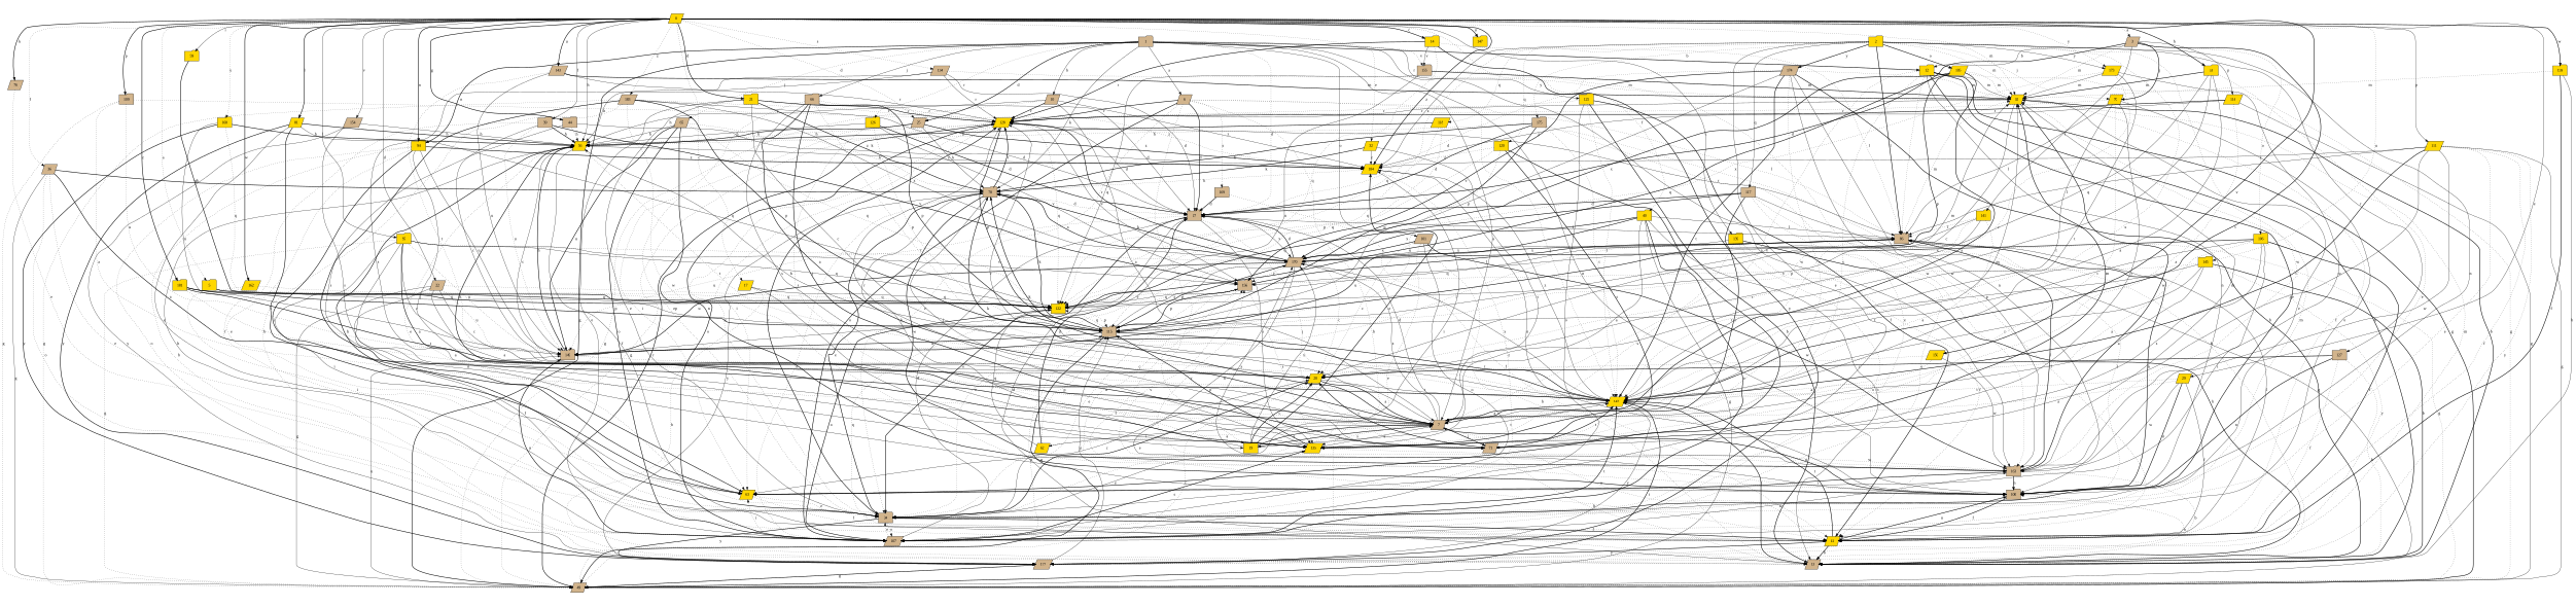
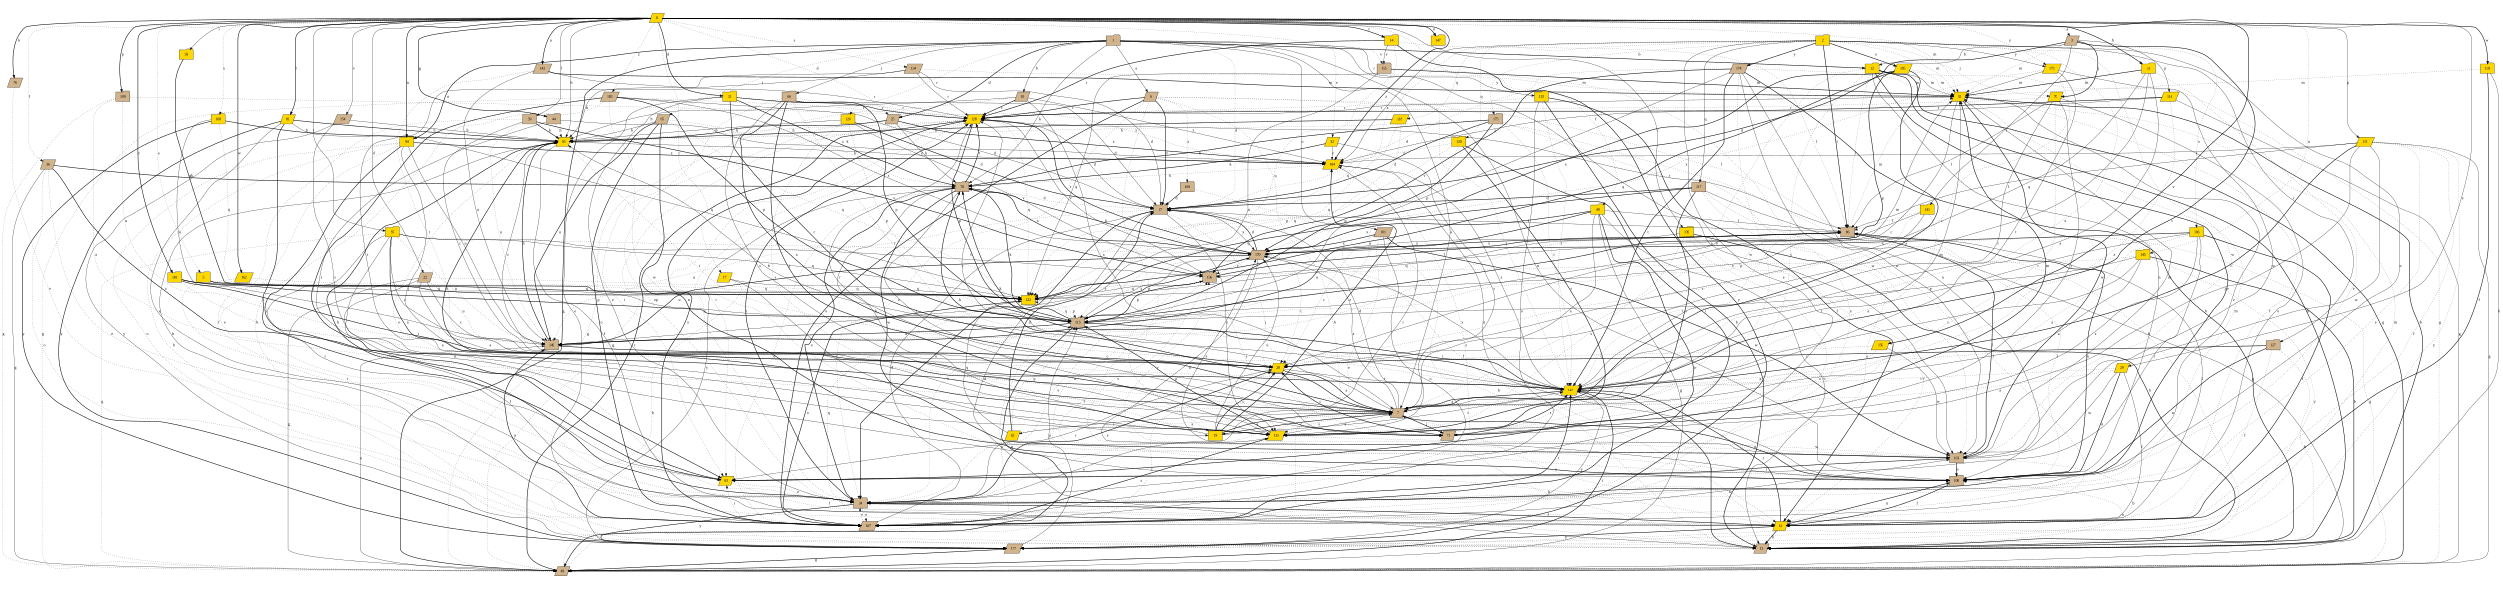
  strict digraph {
    fontname="Liberation Serif"
    node [fillcolor=gold fontname="Liberation Serif" shape=parallelogram style=filled]
    edge [fontname="Liberation Serif" style=dotted]
    3 [fillcolor=tan]
    0
    5 [shape=folder]
    14 [shape=folder]
    17
    21 [shape=folder]
    22 [fillcolor=tan]
    25 [fillcolor=tan]
    29
    32
    36 [fillcolor=tan]
    39 [fillcolor=tan shape=folder]
    40 [shape=folder]
    44 [fillcolor=tan shape=folder]
    53 [shape=folder]
    56
    59 [shape=folder]
    76 [fillcolor=tan]
    81
    85 [shape=folder]
    92
    94 [shape=folder]
    109 [fillcolor=tan shape=folder]
    111
    134 [fillcolor=tan]
    139 [shape=folder]
    143 [fillcolor=tan]
    145 [shape=folder]
    147 [shape=folder]
    150
    154 [fillcolor=tan]
    159 [shape=folder]
    162
    168 [shape=folder]
    173
    181 [shape=folder]
    183 [fillcolor=tan]
    184
    12 [shape=folder]
    27 [fillcolor=tan shape=folder]
    70
    142
    106 [shape=folder]
    114
    141 [shape=folder]
    122 [shape=folder]
    115 [fillcolor=tan shape=folder]
    155 [fillcolor=tan shape=folder]
    86 [fillcolor=tan shape=folder]
    128
    177 [fillcolor=tan]
    13 [fillcolor=tan]
    19 [shape=folder]
    78 [fillcolor=tan shape=folder]
    34 [fillcolor=tan shape=folder]
    107 [fillcolor=tan]
    20
    7 [fillcolor=tan]
    49 [fillcolor=tan]
    41
    149 [fillcolor=tan shape=folder]
    63
    100 [fillcolor=tan shape=folder]
    163 [fillcolor=tan shape=folder]
    135
    156 [fillcolor=tan shape=folder]
    170 [fillcolor=tan]
    71 [fillcolor=tan]
    1 [fillcolor=tan shape=folder]
    6 [fillcolor=tan]
    10 [fillcolor=tan]
    65 [fillcolor=tan]
    66 [fillcolor=tan shape=folder]
    101 [fillcolor=tan]
    125 [shape=folder]
    126 [shape=folder]
    169 [fillcolor=tan shape=folder]
    62
    2 [shape=folder]
    105
    117 [fillcolor=tan shape=folder]
    118
    120 [shape=folder]
    127 [fillcolor=tan shape=folder]
    174 [fillcolor=tan]
    175 [fillcolor=tan shape=folder]
    3 -> 92 [label=m]
    3 -> 12 [label=b style=solid]
    3 -> 27 [label=d style=bold]
    3 -> 70 [label=j style=bold]
    3 -> 142 [label=t style=bold]
    3 -> 106 [label=o]
    3 -> 114 [label=p style=solid]
    3 -> 141 [label=t style=solid]
    0 -> 3 [label=a]
    0 -> 5 [label=a]
    0 -> 14 [label=c style=bold]
    0 -> 17 [label=c]
    0 -> 21 [label=d style=bold]
    0 -> 22 [label=d style=solid]
    0 -> 25 [label=d]
    0 -> 29 [label=e style=solid]
    0 -> 32 [label=e]
    0 -> 36 [label=f]
    0 -> 39 [label=f style=solid]
    0 -> 40 [label=f]
    0 -> 44 [label=g style=bold]
    0 -> 53 [label=h style=bold]
    0 -> 56 [label=h style=solid]
    0 -> 59 [label=i style=solid]
    0 -> 76 [label=k style=bold]
    0 -> 81 [label=l style=bold]
    0 -> 85 [label=l style=solid]
    0 -> 92 [label=m]
    0 -> 94 [label=n style=bold]
    0 -> 109 [label=p style=bold]
    0 -> 111 [label=p style=solid]
    0 -> 134 [label=s]
    0 -> 139 [label=t style=solid]
    0 -> 143 [label=u style=bold]
    0 -> 145 [label=u]
    0 -> 147 [label=u style=bold]
    0 -> 150 [label=v style=bold]
    0 -> 154 [label=v style=solid]
    0 -> 159 [label=w style=bold]
    0 -> 162 [label=w style=bold]
    0 -> 168 [label=x]
    0 -> 173 [label=y]
    0 -> 181 [label=z style=bold]
    0 -> 183 [label=z]
    0 -> 184 [label=z style=bold]
    5 -> 122 [label=q style=bold]
    5 -> 115 [label=p style=solid]
    14 -> 122 [label=q]
    14 -> 155 [label=v style=solid]
    14 -> 86 [label=l]
    14 -> 128 [label=r style=bold]
    14 -> 177 [label=y style=bold]
    17 -> 122 [label=q style=solid]
    17 -> 13 [label=b]
    17 -> 19 [label=c style=solid]
    21 -> 184 [label=z]
    21 -> 128 [label=r style=bold]
    21 -> 78 [label=k style=bold]
    21 -> 34 [label=e style=solid]
    21 -> 107 [label=o style=solid]
-   21 -> 20 [label=c style=solid]
+   21 -> 20 [label=c style=bold]
    22 -> 122 [label=q]
    22 -> 20 [label=c style=solid]
    22 -> 7 [label=a style=solid]
    22 -> 49 [label=g style=solid]
    22 -> 41 [label=f style=solid]
    22 -> 149 [label=u]
    25 -> 56 [label=h style=bold]
    25 -> 184 [label=z style=bold]
    25 -> 78 [label=k style=solid]
    25 -> 63 [label=i]
    29 -> 142 [label=t]
    29 -> 7 [label=a]
    29 -> 41 [label=f style=solid]
    29 -> 100 [label=n style=bold]
    29 -> 163 [label=w style=solid]
    32 -> 184 [label=z style=solid]
    32 -> 78 [label=k style=bold]
    32 -> 135 [label=s style=solid]
    36 -> 78 [label=k style=bold]
    36 -> 34 [label=e]
    36 -> 107 [label=o]
    36 -> 7 [label=a style=bold]
    36 -> 49 [label=g style=solid]
    39 -> 56 [label=h style=bold]
    39 -> 20 [label=c style=solid]
    39 -> 41 [label=f]
    39 -> 149 [label=u]
    39 -> 156 [label=v style=bold]
    40 -> 86 [label=l style=solid]
    40 -> 13 [label=b style=solid]
    40 -> 107 [label=o style=bold]
    40 -> 7 [label=a style=solid]
    40 -> 49 [label=g style=solid]
    40 -> 149 [label=u style=bold]
    40 -> 170 [label=x style=bold]
    44 -> 56 [label=h]
    44 -> 184 [label=z style=solid]
    44 -> 135 [label=s style=solid]
    53 -> 92 [label=m style=bold]
    53 -> 122 [label=q style=solid]
    53 -> 34 [label=e]
    53 -> 20 [label=c style=solid]
    53 -> 7 [label=a style=solid]
    56 -> 184 [label=z style=solid]
    56 -> 142 [label=t]
    56 -> 34 [label=e]
    56 -> 20 [label=c style=solid]
    56 -> 41 [label=f style=solid]
    59 -> 122 [label=q style=bold]
    76 -> 34 [label=e]
    81 -> 56 [label=h style=bold]
    81 -> 122 [label=q style=solid]
    81 -> 177 [label=y style=bold]
    81 -> 34 [label=e style=solid]
    81 -> 63 [label=i style=bold]
    85 -> 122 [label=q style=solid]
    85 -> 20 [label=c style=solid]
    85 -> 7 [label=a style=bold]
    85 -> 49 [label=g]
    85 -> 149 [label=u]
    85 -> 63 [label=i style=solid]
    85 -> 100 [label=n style=solid]
    85 -> 156 [label=v style=solid]
    85 -> 170 [label=x]
    92 -> 128 [label=r style=solid]
    92 -> 13 [label=b style=bold]
    92 -> 34 [label=e style=solid]
    92 -> 20 [label=c style=solid]
    92 -> 41 [label=f]
    92 -> 163 [label=w style=bold]
    94 -> 184 [label=z style=bold]
    94 -> 13 [label=b]
    94 -> 34 [label=e]
    94 -> 107 [label=o]
    94 -> 149 [label=u style=solid]
    94 -> 63 [label=i style=bold]
    94 -> 71 [label=j style=solid]
    109 -> 128 [label=r]
    109 -> 7 [label=a]
    109 -> 49 [label=g]
    109 -> 149 [label=u]
    111 -> 184 [label=z style=solid]
    111 -> 142 [label=t style=bold]
    111 -> 86 [label=l style=solid]
    111 -> 177 [label=y]
    111 -> 34 [label=e]
    111 -> 49 [label=g style=solid]
    111 -> 41 [label=f]
    111 -> 163 [label=w style=solid]
    111 -> 71 [label=j style=solid]
    134 -> 56 [label=h style=solid]
    134 -> 92 [label=m]
    134 -> 27 [label=d style=solid]
    134 -> 128 [label=r style=solid]
    134 -> 135 [label=s style=solid]
    139 -> 13 [label=b style=bold]
    139 -> 107 [label=o]
    139 -> 41 [label=f]
    139 -> 135 [label=s]
    139 -> 170 [label=x style=solid]
    143 -> 92 [label=m style=bold]
    143 -> 142 [label=t]
    143 -> 128 [label=r style=solid]
    143 -> 149 [label=u style=solid]
    145 -> 142 [label=t style=solid]
    145 -> 115 [label=p style=solid]
    145 -> 177 [label=y]
    145 -> 13 [label=b style=bold]
    145 -> 7 [label=a style=solid]
    145 -> 156 [label=v]
    150 -> 20 [label=c]
    150 -> 7 [label=a]
    150 -> 163 [label=w style=solid]
    154 -> 56 [label=h style=solid]
    154 -> 177 [label=y style=solid]
    154 -> 135 [label=s style=solid]
    159 -> 92 [label=m]
    159 -> 13 [label=b style=solid]
    159 -> 41 [label=f style=bold]
    162 -> 122 [label=q]
    162 -> 63 [label=i]
    168 -> 56 [label=h style=bold]
    168 -> 122 [label=q]
    168 -> 177 [label=y style=bold]
    168 -> 149 [label=u style=solid]
    173 -> 92 [label=m style=solid]
    173 -> 142 [label=t style=solid]
    173 -> 20 [label=c]
    173 -> 163 [label=w style=solid]
    173 -> 170 [label=x]
    181 -> 142 [label=t style=bold]
    181 -> 122 [label=q style=bold]
    181 -> 115 [label=p style=bold]
    181 -> 7 [label=a]
    183 -> 27 [label=d style=solid]
    183 -> 115 [label=p style=bold]
    183 -> 128 [label=r]
    183 -> 13 [label=b]
    183 -> 49 [label=g]
    183 -> 63 [label=i style=bold]
    183 -> 163 [label=w]
    183 -> 170 [label=x style=solid]
    184 -> 78 [label=k]
    184 -> 63 [label=i style=solid]
    184 -> 100 [label=n style=solid]
    12 -> 92 [label=m style=solid]
    12 -> 86 [label=l]
    12 -> 13 [label=b style=bold]
    12 -> 34 [label=e style=bold]
    12 -> 7 [label=a]
    12 -> 49 [label=g style=bold]
    12 -> 100 [label=n style=solid]
    12 -> 135 [label=s]
    27 -> 86 [label=l style=solid]
    27 -> 34 [label=e style=bold]
    27 -> 149 [label=u]
    27 -> 135 [label=s style=solid]
    27 -> 170 [label=x style=solid]
    27 -> 71 [label=j]
    70 -> 142 [label=t style=solid]
    70 -> 86 [label=l style=solid]
    70 -> 128 [label=r]
    70 -> 107 [label=o style=solid]
    70 -> 135 [label=t]
    70 -> 71 [label=j style=solid]
    142 -> 56 [label=h style=solid]
    142 -> 184 [label=z style=solid]
    142 -> 177 [label=y style=solid]
    142 -> 78 [label=k style=bold]
    142 -> 7 [label=a style=bold]
    142 -> 170 [label=x style=solid]
    106 -> 142 [label=t style=solid]
    106 -> 7 [label=a]
    106 -> 41 [label=f style=bold]
    106 -> 63 [label=i style=solid]
    106 -> 135 [label=s style=solid]
    106 -> 170 [label=x style=bold]
    114 -> 184 [label=z style=solid]
    114 -> 128 [label=r style=bold]
    114 -> 7 [label=a]
    114 -> 49 [label=g style=solid]
    141 -> 115 [label=p]
    141 -> 86 [label=l]
    141 -> 20 [label=c style=solid]
    141 -> 7 [label=a]
    141 -> 156 [label=v style=solid]
    122 -> 115 [label=p]
    122 -> 107 [label=o style=bold]
    122 -> 156 [label=v]
    115 -> 92 [label=m style=solid]
    115 -> 142 [label=t style=bold]
    115 -> 122 [label=q]
    115 -> 78 [label=k style=bold]
    115 -> 49 [label=g style=bold]
    115 -> 149 [label=u style=bold]
    115 -> 170 [label=x style=solid]
    155 -> 92 [label=m style=bold]
    155 -> 122 [label=q style=solid]
    155 -> 149 [label=u style=solid]
    155 -> 163 [label=w]
    86 -> 92 [label=m]
    86 -> 142 [label=t]
    86 -> 122 [label=q style=solid]
    86 -> 128 [label=r style=solid]
    86 -> 49 [label=g]
    86 -> 100 [label=n style=bold]
    86 -> 170 [label=x style=bold]
    128 -> 56 [label=h]
    128 -> 27 [label=d style=solid]
    128 -> 122 [label=q]
    128 -> 115 [label=p style=bold]
    128 -> 34 [label=e]
    128 -> 107 [label=o style=bold]
    128 -> 49 [label=g]
    128 -> 63 [label=i]
    128 -> 156 [label=v style=solid]
    177 -> 92 [label=m]
    177 -> 115 [label=p style=solid]
    177 -> 49 [label=g style=bold]
    177 -> 100 [label=n]
    13 -> 27 [label=d style=solid]
    13 -> 142 [label=t style=bold]
    19 -> 184 [label=z style=bold]
    19 -> 142 [label=t style=solid]
    19 -> 78 [label=k style=solid]
    19 -> 20 [label=c style=bold]
    19 -> 7 [label=a style=bold]
    19 -> 170 [label=x style=solid]
    78 -> 27 [label=d]
    78 -> 128 [label=r style=bold]
    78 -> 177 [label=y style=solid]
    78 -> 34 [label=e style=bold]
    78 -> 107 [label=o]
    78 -> 163 [label=w style=bold]
    78 -> 170 [label=x style=bold]
    78 -> 71 [label=j style=solid]
    34 -> 56 [label=h style=bold]
    34 -> 128 [label=r style=bold]
    34 -> 177 [label=y style=bold]
    34 -> 107 [label=o]
    34 -> 20 [label=c style=solid]
    34 -> 41 [label=f style=bold]
    107 -> 56 [label=h style=solid]
    107 -> 92 [label=m]
    107 -> 184 [label=z]
    107 -> 27 [label=d style=solid]
    107 -> 142 [label=t style=bold]
    107 -> 34 [label=e]
    107 -> 149 [label=u style=bold]
    107 -> 63 [label=i]
    107 -> 163 [label=w style=solid]
    107 -> 135 [label=s style=bold]
    20 -> 142 [label=t style=solid]
    20 -> 34 [label=e style=bold]
    20 -> 7 [label=a style=bold]
    7 -> 92 [label=m style=solid]
    7 -> 27 [label=d style=solid]
    7 -> 128 [label=r style=solid]
    7 -> 19 [label=c style=bold]
    7 -> 78 [label=k style=bold]
    7 -> 100 [label=n style=bold]
    7 -> 135 [label=s]
    7 -> 170 [label=x style=solid]
    7 -> 71 [label=j style=bold]
    7 -> 62 [label=i style=solid]
    49 -> 142 [label=t style=bold]
    49 -> 115 [label=p]
    49 -> 128 [label=r style=bold]
    49 -> 20 [label=c]
    49 -> 149 [label=u style=solid]
    41 -> 142 [label=t style=bold]
    41 -> 122 [label=q]
    41 -> 86 [label=l style=solid]
    41 -> 177 [label=y style=bold]
    41 -> 13 [label=b style=bold]
    41 -> 7 [label=a]
    41 -> 100 [label=n style=bold]
    149 -> 56 [label=h style=bold]
    149 -> 86 [label=l]
-   149 -> 20 [label=c]
+   149 -> 20 [label=c style=bold]
    63 -> 34 [label=e]
    63 -> 41 [label=f]
    100 -> 86 [label=l]
    100 -> 41 [label=f style=bold]
    100 -> 156 [label=v]
    163 -> 92 [label=m style=solid]
    163 -> 86 [label=l style=bold]
    163 -> 13 [label=b]
    163 -> 63 [label=i style=bold]
    163 -> 100 [label=n style=bold]
    163 -> 156 [label=v]
    163 -> 170 [label=x style=solid]
    135 -> 56 [label=h style=bold]
    135 -> 115 [label=p style=bold]
    135 -> 128 [label=r style=solid]
    135 -> 34 [label=e style=solid]
    135 -> 7 [label=a style=solid]
    135 -> 163 [label=w]
    156 -> 122 [label=q style=solid]
    156 -> 115 [label=p style=bold]
    156 -> 86 [label=l style=bold]
    156 -> 34 [label=e]
    156 -> 41 [label=f]
    156 -> 100 [label=n]
    156 -> 135 [label=s]
    170 -> 27 [label=d style=bold]
    170 -> 115 [label=p style=bold]
    170 -> 128 [label=r style=bold]
    170 -> 78 [label=k style=bold]
    170 -> 34 [label=e]
    170 -> 20 [label=c]
    170 -> 149 [label=u style=bold]
    170 -> 100 [label=n style=solid]
    170 -> 156 [label=v]
    71 -> 92 [label=m style=bold]
    71 -> 142 [label=t style=bold]
    71 -> 13 [label=b]
    71 -> 20 [label=c style=bold]
    1 -> 25 [label=d style=bold]
    1 -> 94 [label=n style=bold]
    1 -> 12 [label=b style=bold]
    1 -> 27 [label=d]
    1 -> 155 [label=v]
    1 -> 78 [label=k style=solid]
    1 -> 7 [label=a style=solid]
    1 -> 49 [label=g style=bold]
    1 -> 100 [label=n style=solid]
    1 -> 163 [label=w style=solid]
    1 -> 6 [label=a style=solid]
    1 -> 10 [label=b style=solid]
    1 -> 65 [label=j]
    1 -> 66 [label=j style=solid]
    1 -> 101 [label=o style=solid]
    1 -> 125 [label=r style=solid]
    1 -> 126 [label=r]
    6 -> 27 [label=d style=bold]
    6 -> 142 [label=t]
    6 -> 86 [label=l]
    6 -> 128 [label=r style=bold]
    6 -> 13 [label=b]
    6 -> 19 [label=c]
    6 -> 34 [label=e]
    6 -> 107 [label=o style=bold]
    6 -> 169 [label=x]
    10 -> 56 [label=h style=solid]
    10 -> 184 [label=z style=solid]
    10 -> 128 [label=r style=bold]
    10 -> 7 [label=a style=solid]
    10 -> 49 [label=g]
    65 -> 56 [label=h style=solid]
    65 -> 122 [label=q]
    65 -> 78 [label=k]
    65 -> 107 [label=o style=bold]
    65 -> 149 [label=u style=bold]
    65 -> 100 [label=n style=bold]
    66 -> 27 [label=d style=solid]
    66 -> 142 [label=t]
    66 -> 115 [label=p style=bold]
    66 -> 128 [label=r]
    66 -> 34 [label=e]
    66 -> 7 [label=a style=bold]
    66 -> 135 [label=s style=solid]
    66 -> 71 [label=j style=bold]
    101 -> 13 [label=b]
    101 -> 34 [label=e]
    101 -> 107 [label=o style=solid]
    101 -> 20 [label=c]
    101 -> 163 [label=w style=bold]
    101 -> 170 [label=x style=bold]
    125 -> 142 [label=t]
    125 -> 128 [label=r]
    125 -> 13 [label=b style=bold]
    125 -> 107 [label=o style=solid]
    125 -> 41 [label=f style=bold]
    126 -> 56 [label=h style=solid]
    126 -> 27 [label=d style=bold]
    126 -> 115 [label=p]
    126 -> 135 [label=s]
    126 -> 156 [label=v style=solid]
    169 -> 27 [label=d style=bold]
    169 -> 41 [label=f]
    62 -> 27 [label=d style=bold]
    62 -> 122 [label=q style=solid]
    62 -> 115 [label=p]
    62 -> 7 [label=a]
    2 -> 92 [label=m]
    2 -> 173 [label=y style=solid]
    2 -> 184 [label=z style=solid]
    2 -> 70 [label=j]
    2 -> 142 [label=x]
    2 -> 122 [label=q]
    2 -> 86 [label=l style=bold]
    2 -> 34 [label=e style=solid]
    2 -> 100 [label=n style=solid]
    2 -> 163 [label=w]
    2 -> 105 [label=o style=bold]
    2 -> 117 [label=q style=solid]
    2 -> 118 [label=q]
    2 -> 120 [label=q]
    2 -> 127 [label=r style=solid]
    2 -> 174 [label=y style=bold]
    2 -> 175 [label=y]
    105 -> 92 [label=m]
    105 -> 122 [label=q style=bold]
    105 -> 115 [label=p style=bold]
    105 -> 7 [label=a style=bold]
    105 -> 49 [label=g]
    105 -> 170 [label=x style=bold]
    117 -> 27 [label=d style=bold]
    117 -> 122 [label=q style=bold]
    117 -> 107 [label=o]
    117 -> 49 [label=g style=solid]
    117 -> 41 [label=f]
    117 -> 135 [label=s style=bold]
    118 -> 56 [label=h style=bold]
    118 -> 122 [label=q]
    118 -> 115 [label=p]
    120 -> 184 [label=z]
    120 -> 122 [label=q]
    120 -> 149 [label=u]
    120 -> 63 [label=i style=bold]
    120 -> 135 [label=s style=bold]
    127 -> 13 [label=b]
    127 -> 20 [label=c style=bold]
    127 -> 41 [label=f]
    127 -> 100 [label=n style=bold]
    174 -> 92 [label=m]
    174 -> 27 [label=d]
    174 -> 142 [label=t style=bold]
    174 -> 115 [label=p style=solid]
    174 -> 13 [label=b style=bold]
    174 -> 100 [label=n style=solid]
    174 -> 163 [label=w style=solid]
    174 -> 135 [label=s]
    174 -> 156 [label=v style=bold]
    175 -> 56 [label=h]
    175 -> 27 [label=d style=bold]
    175 -> 142 [label=t]
    175 -> 115 [label=p style=bold]
    175 -> 13 [label=b]
    175 -> 78 [label=k style=bold]
    175 -> 34 [label=e]
  }
